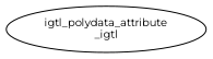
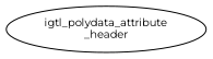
  digraph {
    rankdir=LR
    fontname=Montserrat
-   n1 [color=black fillcolor=white fontname=Montserrat fontsize=10 height=0.2 label="igtl_polydata_attribute\l_igtl" shape=ellipse style=filled width=0.4]
+   n1 [color=black fillcolor=white fontname=Montserrat fontsize=10 height=0.2 label="igtl_polydata_attribute\l_header" shape=ellipse style=filled width=0.4]
  }
